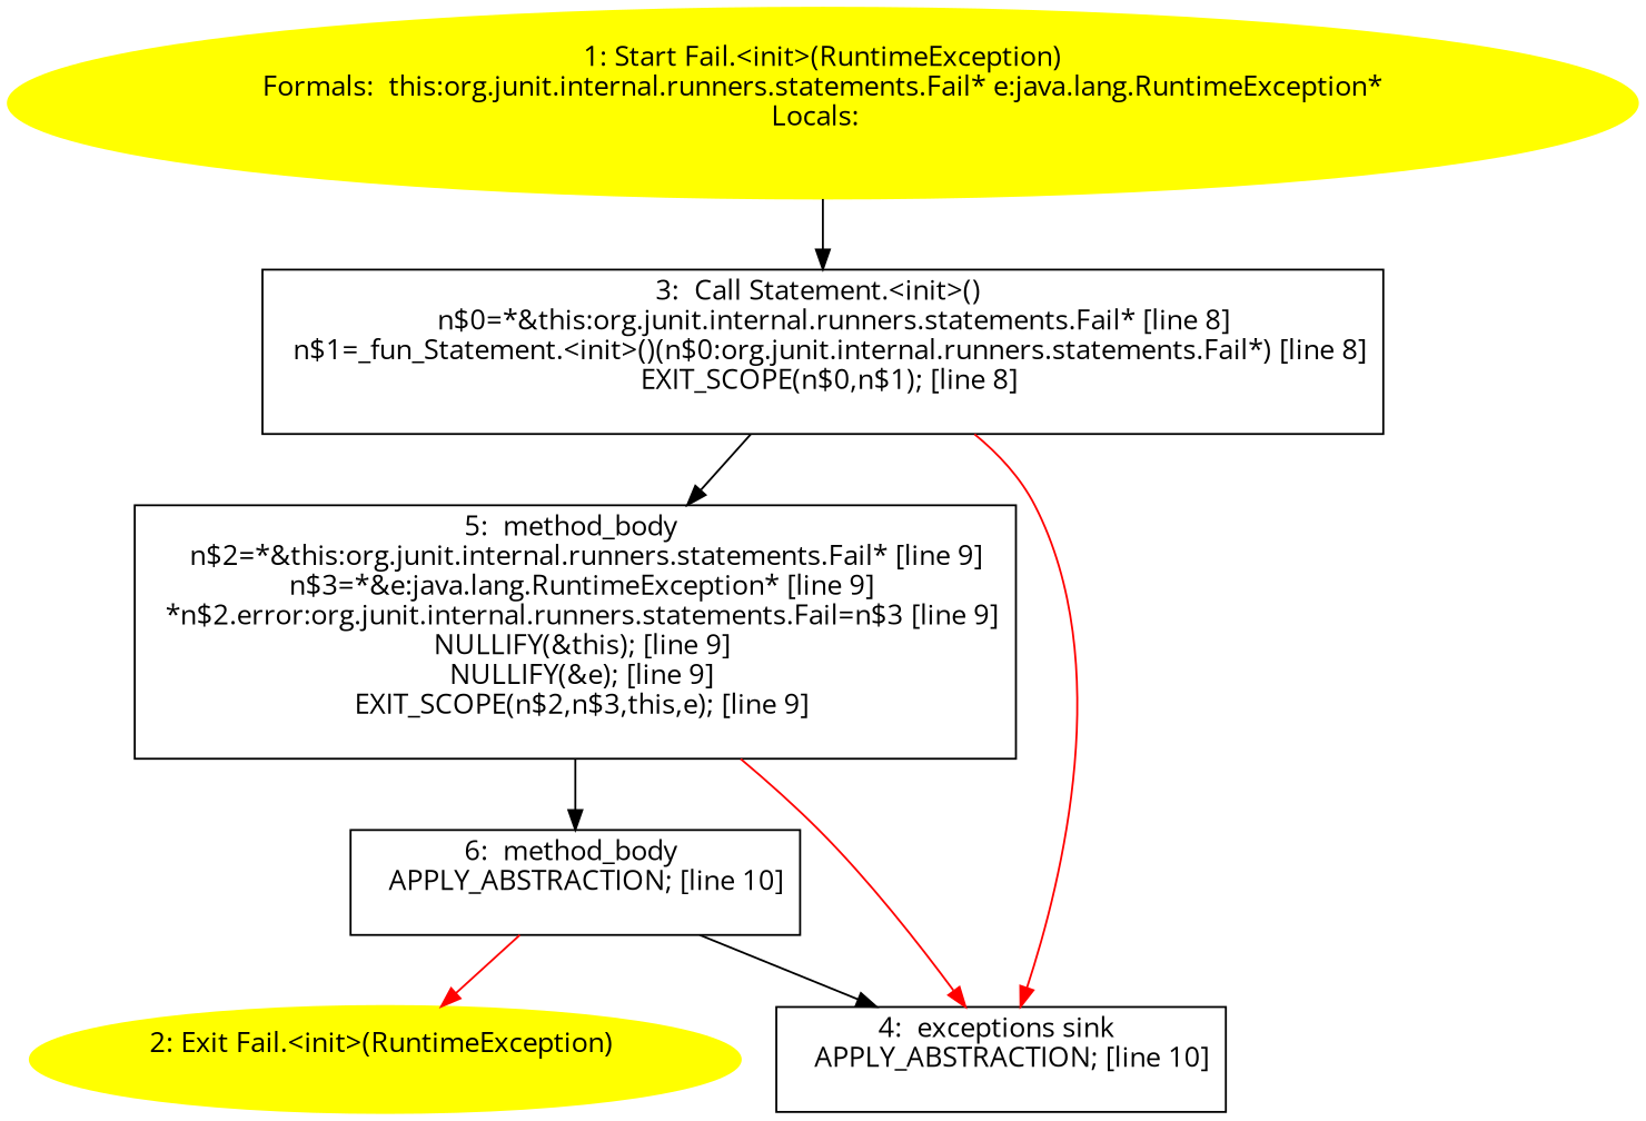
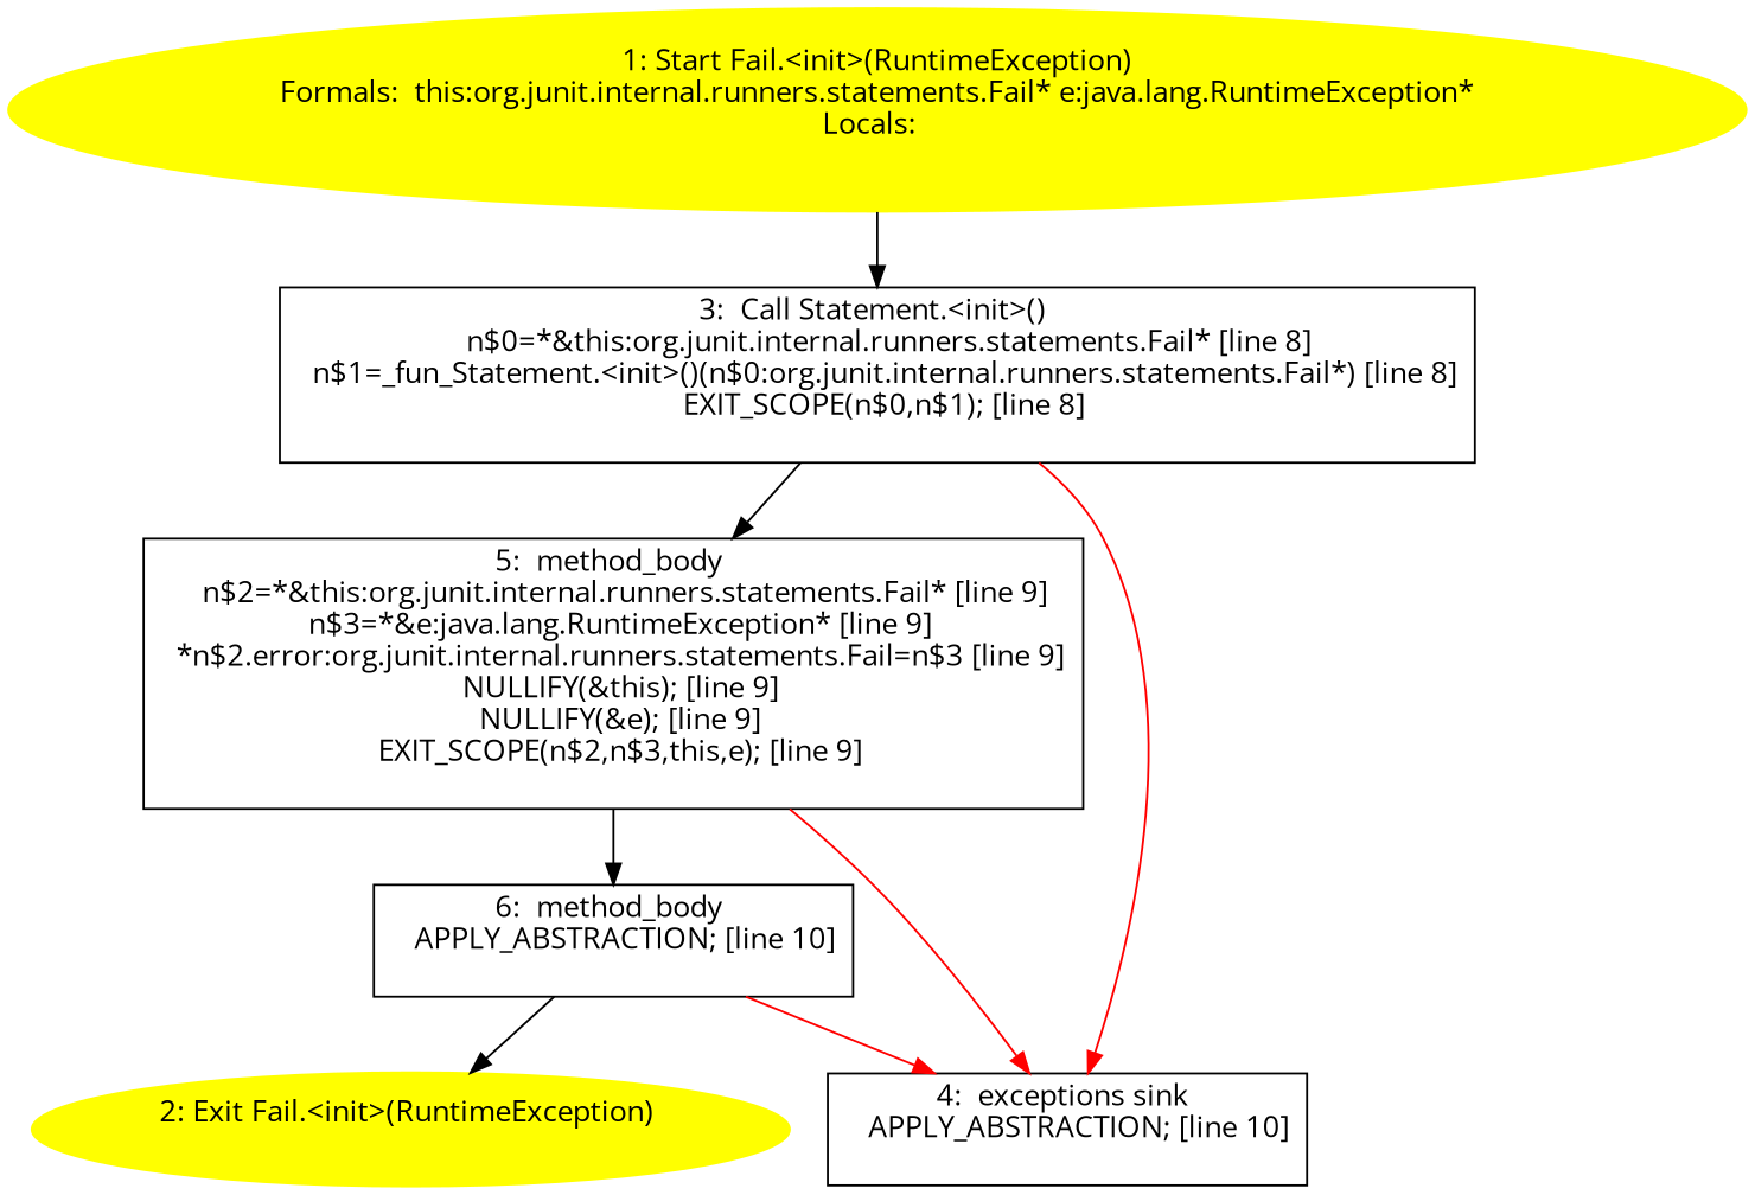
  digraph {
    fontname="Open Sans"
    node [fontname="Open Sans" shape=box]
    edge [fontname="Open Sans"]
    n1 [color=yellow label="1: Start Fail.<init>(RuntimeException)\nFormals:  this:org.junit.internal.runners.statements.Fail* e:java.lang.RuntimeException*\nLocals:  \n  " style=filled shape=""]
    n2 [label="3:  Call Statement.<init>() \n   n$0=*&this:org.junit.internal.runners.statements.Fail* [line 8]\n  n$1=_fun_Statement.<init>()(n$0:org.junit.internal.runners.statements.Fail*) [line 8]\n  EXIT_SCOPE(n$0,n$1); [line 8]\n "]
    n3 [label="5:  method_body \n   n$2=*&this:org.junit.internal.runners.statements.Fail* [line 9]\n  n$3=*&e:java.lang.RuntimeException* [line 9]\n  *n$2.error:org.junit.internal.runners.statements.Fail=n$3 [line 9]\n  NULLIFY(&this); [line 9]\n  NULLIFY(&e); [line 9]\n  EXIT_SCOPE(n$2,n$3,this,e); [line 9]\n "]
    n4 [label="4:  exceptions sink \n   APPLY_ABSTRACTION; [line 10]\n "]
    n5 [label="6:  method_body \n   APPLY_ABSTRACTION; [line 10]\n "]
    n6 [color=yellow label="2: Exit Fail.<init>(RuntimeException) \n  " style=filled shape=""]
    n1 -> n2
    n2 -> n3
    n2 -> n4 [color=red]
    n3 -> n4 [color=red]
    n3 -> n5
-   n5 -> n4 [color=black]
-   n5 -> n6 [color=red]
+   n5 -> n4 [color=red]
+   n5 -> n6
  }
